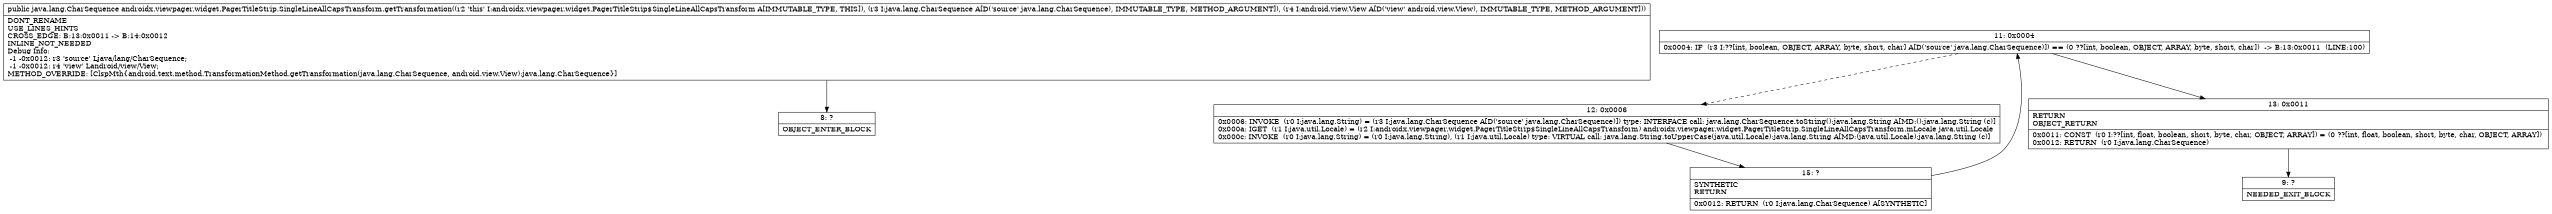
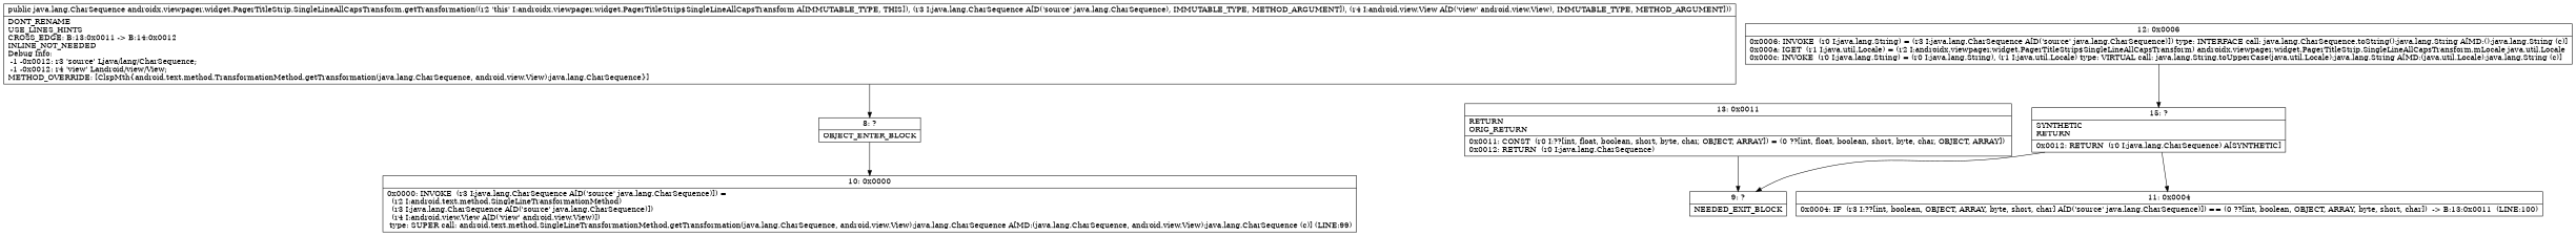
  digraph {
    node [shape=record]
    n1 [label="{8\:\ ?|OBJECT_ENTER_BLOCK\l}"]
+   n2 [label="{10\:\ 0x0000|0x0000: INVOKE  (r3 I:java.lang.CharSequence A[D('source' java.lang.CharSequence)]) = \l  (r2 I:android.text.method.SingleLineTransformationMethod)\l  (r3 I:java.lang.CharSequence A[D('source' java.lang.CharSequence)])\l  (r4 I:android.view.View A[D('view' android.view.View)])\l type: SUPER call: android.text.method.SingleLineTransformationMethod.getTransformation(java.lang.CharSequence, android.view.View):java.lang.CharSequence A[MD:(java.lang.CharSequence, android.view.View):java.lang.CharSequence (c)] (LINE:99)\l}"]
    n3 [label="{11\:\ 0x0004|0x0004: IF  (r3 I:??[int, boolean, OBJECT, ARRAY, byte, short, char] A[D('source' java.lang.CharSequence)]) == (0 ??[int, boolean, OBJECT, ARRAY, byte, short, char])  \-\> B:13:0x0011  (LINE:100)\l}"]
    n4 [label="{12\:\ 0x0006|0x0006: INVOKE  (r0 I:java.lang.String) = (r3 I:java.lang.CharSequence A[D('source' java.lang.CharSequence)]) type: INTERFACE call: java.lang.CharSequence.toString():java.lang.String A[MD:():java.lang.String (c)]\l0x000a: IGET  (r1 I:java.util.Locale) = (r2 I:androidx.viewpager.widget.PagerTitleStrip$SingleLineAllCapsTransform) androidx.viewpager.widget.PagerTitleStrip.SingleLineAllCapsTransform.mLocale java.util.Locale \l0x000c: INVOKE  (r0 I:java.lang.String) = (r0 I:java.lang.String), (r1 I:java.util.Locale) type: VIRTUAL call: java.lang.String.toUpperCase(java.util.Locale):java.lang.String A[MD:(java.util.Locale):java.lang.String (c)]\l}"]
-   n5 [label="{13\:\ 0x0011|RETURN\lOBJECT_RETURN\l|0x0011: CONST  (r0 I:??[int, float, boolean, short, byte, char, OBJECT, ARRAY]) = (0 ??[int, float, boolean, short, byte, char, OBJECT, ARRAY]) \l0x0012: RETURN  (r0 I:java.lang.CharSequence) \l}"]
+   n5 [label="{13\:\ 0x0011|RETURN\lORIG_RETURN\l|0x0011: CONST  (r0 I:??[int, float, boolean, short, byte, char, OBJECT, ARRAY]) = (0 ??[int, float, boolean, short, byte, char, OBJECT, ARRAY]) \l0x0012: RETURN  (r0 I:java.lang.CharSequence) \l}"]
    n6 [label="{15\:\ ?|SYNTHETIC\lRETURN\l|0x0012: RETURN  (r0 I:java.lang.CharSequence) A[SYNTHETIC]\l}"]
    n7 [label="{9\:\ ?|NEEDED_EXIT_BLOCK\l}"]
    n8 [label="{public java.lang.CharSequence androidx.viewpager.widget.PagerTitleStrip.SingleLineAllCapsTransform.getTransformation((r2 'this' I:androidx.viewpager.widget.PagerTitleStrip$SingleLineAllCapsTransform A[IMMUTABLE_TYPE, THIS]), (r3 I:java.lang.CharSequence A[D('source' java.lang.CharSequence), IMMUTABLE_TYPE, METHOD_ARGUMENT]), (r4 I:android.view.View A[D('view' android.view.View), IMMUTABLE_TYPE, METHOD_ARGUMENT]))  | DONT_RENAME\lUSE_LINES_HINTS\lCROSS_EDGE: B:13:0x0011 \-\> B:14:0x0012\lINLINE_NOT_NEEDED\lDebug Info:\l  \-1 \-0x0012: r3 'source' Ljava\/lang\/CharSequence;\l  \-1 \-0x0012: r4 'view' Landroid\/view\/View;\lMETHOD_OVERRIDE: [ClspMth\{android.text.method.TransformationMethod.getTransformation(java.lang.CharSequence, android.view.View):java.lang.CharSequence\}]\l}"]
-   n3 -> n4 [style=dashed]
-   n3 -> n5
+   n1 -> n2
    n4 -> n6
    n5 -> n7
    n6 -> n3
+   n6 -> n7
    n8 -> n1
  }
